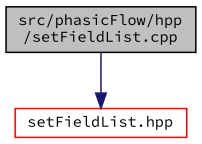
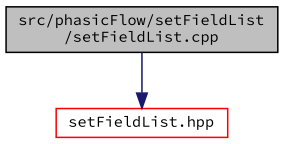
  digraph {
    fontname="Source Code Pro"
    node [fontname="Source Code Pro" fontsize=10 shape=record style=filled]
-   n1 [color=black fillcolor=grey75 fontcolor=black height=0.2 label="src/phasicFlow/hpp\l/setFieldList.cpp" width=0.4]
+   n1 [color=black fillcolor=grey75 fontcolor=black height=0.2 label="src/phasicFlow/setFieldList\l/setFieldList.cpp" width=0.4]
    n2 [color=red fillcolor=white height=0.2 label="setFieldList.hpp" width=0.4]
    n1 -> n2 [color=midnightblue fontname="Source Code Pro" fontsize=10 labelfontname=Helvetica labelfontsize=10 style=solid]
  }
